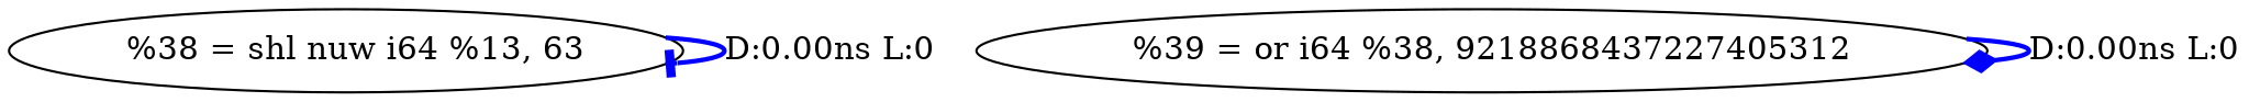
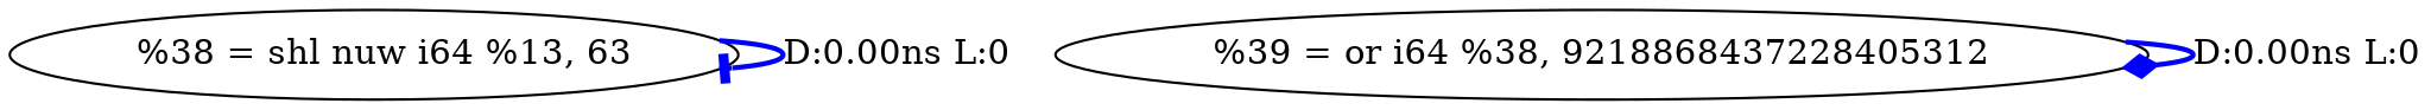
  digraph {
    edge [color=blue style=bold]
    n1 [label="  %38 = shl nuw i64 %13, 63"]
-   n2 [label="  %39 = or i64 %38, 9218868437227405312"]
+   n2 [label="%39 = or i64 %38, 9218868437228405312"]
    n1 -> n1 [label="D:0.00ns L:0" arrowhead=tee]
    n2 -> n2 [label="D:0.00ns L:0" arrowhead=diamond]
  }
